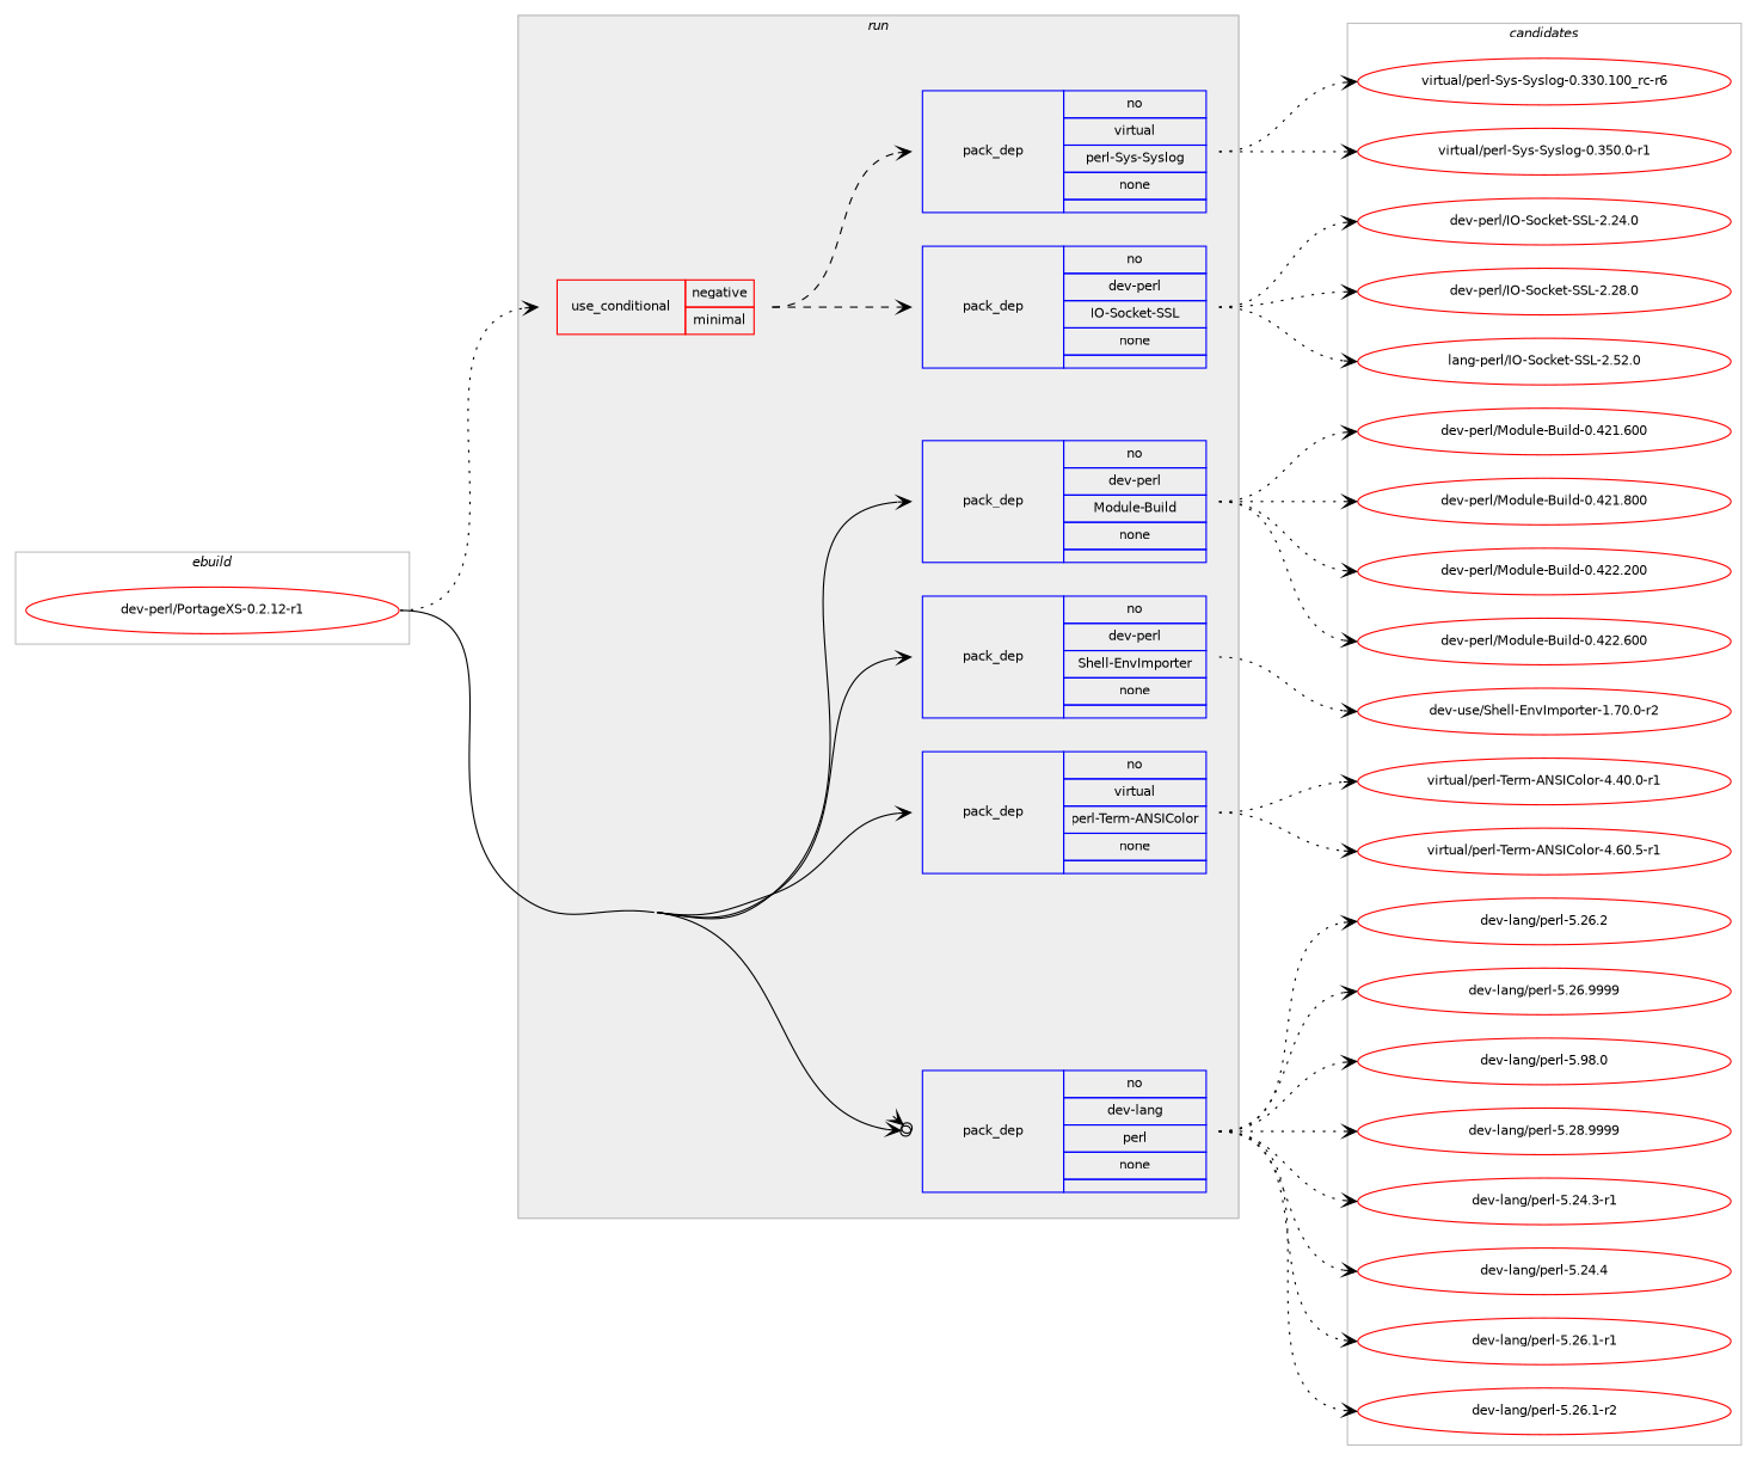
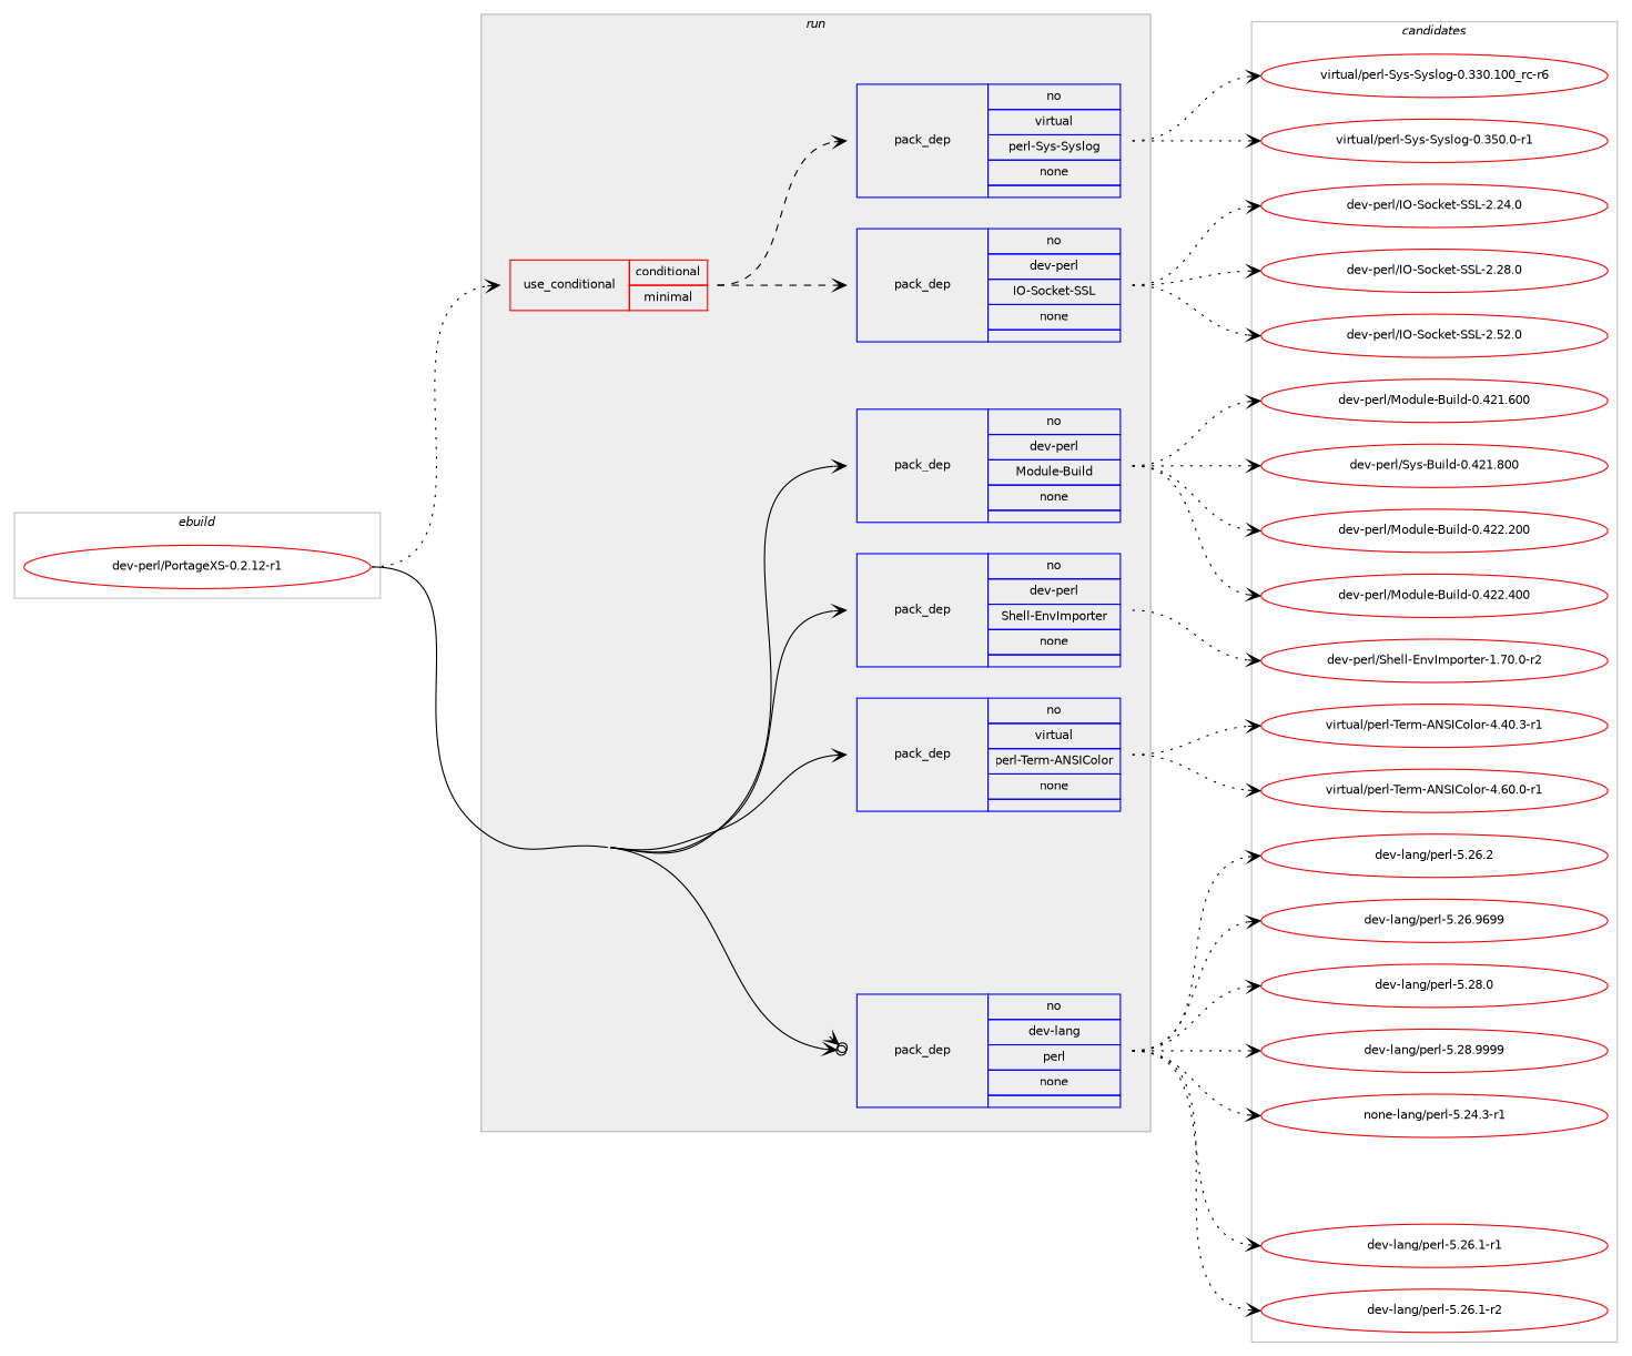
  digraph {
    compound=true
    concentrate=true
    fontname=Helvetica
    fontsize=10
    newrank=true
    rankdir=LR
    ranksep=1.5
    node [color=red fontname=Helvetica fontsize=10]
    edge [arrowhead=vee headport=w style=dotted tailport=e weight=100]
    n1 [label="dev-perl/PortageXS-0.2.12-r1" width=4]
    n2 [color=blue label=<<TABLE BORDER="0" CELLBORDER="1" CELLSPACING="0" CELLPADDING="4" WIDTH="220"><TR><TD ROWSPAN="6" CELLPADDING="30">pack_dep</TD></TR><TR><TD WIDTH="110">no</TD></TR><TR><TD>dev-perl</TD></TR><TR><TD>IO-Socket-SSL</TD></TR><TR><TD>none</TD></TR><TR><TD></TD></TR></TABLE>> shape=none]
    n3 [color=blue label=<<TABLE BORDER="0" CELLBORDER="1" CELLSPACING="0" CELLPADDING="4" WIDTH="220"><TR><TD ROWSPAN="6" CELLPADDING="30">pack_dep</TD></TR><TR><TD WIDTH="110">no</TD></TR><TR><TD>virtual</TD></TR><TR><TD>perl-Sys-Syslog</TD></TR><TR><TD>none</TD></TR><TR><TD></TD></TR></TABLE>> shape=none]
-   n4 [label=<<TABLE BORDER="0" CELLBORDER="1" CELLSPACING="0" CELLPADDING="4"><TR><TD ROWSPAN="3" CELLPADDING="10">use_conditional</TD></TR><TR><TD>negative</TD></TR><TR><TD>minimal</TD></TR></TABLE>> shape=none]
+   n4 [label=<<TABLE BORDER="0" CELLBORDER="1" CELLSPACING="0" CELLPADDING="4"><TR><TD ROWSPAN="3" CELLPADDING="10">use_conditional</TD></TR><TR><TD>conditional</TD></TR><TR><TD>minimal</TD></TR></TABLE>> shape=none]
    n5 [color=blue label=<<TABLE BORDER="0" CELLBORDER="1" CELLSPACING="0" CELLPADDING="4" WIDTH="220"><TR><TD ROWSPAN="6" CELLPADDING="30">pack_dep</TD></TR><TR><TD WIDTH="110">no</TD></TR><TR><TD>dev-perl</TD></TR><TR><TD>Module-Build</TD></TR><TR><TD>none</TD></TR><TR><TD></TD></TR></TABLE>> shape=none]
    n6 [color=blue label=<<TABLE BORDER="0" CELLBORDER="1" CELLSPACING="0" CELLPADDING="4" WIDTH="220"><TR><TD ROWSPAN="6" CELLPADDING="30">pack_dep</TD></TR><TR><TD WIDTH="110">no</TD></TR><TR><TD>dev-perl</TD></TR><TR><TD>Shell-EnvImporter</TD></TR><TR><TD>none</TD></TR><TR><TD></TD></TR></TABLE>> shape=none]
    n7 [color=blue label=<<TABLE BORDER="0" CELLBORDER="1" CELLSPACING="0" CELLPADDING="4" WIDTH="220"><TR><TD ROWSPAN="6" CELLPADDING="30">pack_dep</TD></TR><TR><TD WIDTH="110">no</TD></TR><TR><TD>virtual</TD></TR><TR><TD>perl-Term-ANSIColor</TD></TR><TR><TD>none</TD></TR><TR><TD></TD></TR></TABLE>> shape=none]
    n8 [color=blue label=<<TABLE BORDER="0" CELLBORDER="1" CELLSPACING="0" CELLPADDING="4" WIDTH="220"><TR><TD ROWSPAN="6" CELLPADDING="30">pack_dep</TD></TR><TR><TD WIDTH="110">no</TD></TR><TR><TD>dev-lang</TD></TR><TR><TD>perl</TD></TR><TR><TD>none</TD></TR><TR><TD></TD></TR></TABLE>> shape=none]
    n9 [label="dev-perl/IO-Socket-SSL-2.24.0" width=4]
    n10 [label="dev-perl/IO-Socket-SSL-2.28.0" width=4]
-   n11 [label="lang-perl/IO-Socket-SSL-2.52.0" width=4]
+   n11 [label="dev-perl/IO-Socket-SSL-2.52.0" width=4]
    n12 [label="virtual/perl-Sys-Syslog-0.330.100_rc-r6" width=4]
    n13 [label="virtual/perl-Sys-Syslog-0.350.0-r1" width=4]
    n14 [label="dev-perl/Module-Build-0.421.600" width=4]
-   n15 [label="dev-perl/Module-Build-0.421.800" width=4]
+   n15 [label="dev-perl/Sys-Build-0.421.800" width=4]
    n16 [label="dev-perl/Module-Build-0.422.200" width=4]
-   n17 [label="dev-perl/Module-Build-0.422.600" width=4]
-   n18 [label="dev-use/Shell-EnvImporter-1.70.0-r2" width=4]
-   n19 [label="virtual/perl-Term-ANSIColor-4.40.0-r1" width=4]
-   n20 [label="virtual/perl-Term-ANSIColor-4.60.5-r1" width=4]
-   n21 [label="dev-lang/perl-5.24.3-r1" width=4]
-   n22 [label="dev-lang/perl-5.24.4" width=4]
+   n17 [label="dev-perl/Module-Build-0.422.400" width=4]
+   n18 [label="dev-perl/Shell-EnvImporter-1.70.0-r2" width=4]
+   n19 [label="virtual/perl-Term-ANSIColor-4.40.3-r1" width=4]
+   n20 [label="virtual/perl-Term-ANSIColor-4.60.0-r1" width=4]
+   n21 [label="none-lang/perl-5.24.3-r1" width=4]
    n23 [label="dev-lang/perl-5.26.1-r1" width=4]
    n24 [label="dev-lang/perl-5.26.1-r2" width=4]
    n25 [label="dev-lang/perl-5.26.2" width=4]
-   n26 [label="dev-lang/perl-5.26.9999" width=4]
-   n27 [label="dev-lang/perl-5.98.0" width=4]
+   n26 [label="dev-lang/perl-5.26.9699" width=4]
+   n27 [label="dev-lang/perl-5.28.0" width=4]
    n28 [label="dev-lang/perl-5.28.9999" width=4]
    subgraph cluster_1 {
      color=gray
      label=<<i>ebuild</i>>
      rank=same
      n1
    }
    subgraph cluster_2 {
      color=gray
      label=<<i>dependencies</i>>
      subgraph cluster_3 {
        color=gray
        fillcolor="#eeeeee"
        label=<<i>compile</i>>
        style=filled
        subgraph sub_4 {
          color=gray
          fillcolor="#eeeeee"
          label=<<i>compile</i>>
          style=filled
          n4
          subgraph sub_5 {
            color=gray
            fillcolor="#eeeeee"
            label=<<i>compile</i>>
            style=filled
            n2
          }
          subgraph sub_6 {
            color=gray
            fillcolor="#eeeeee"
            label=<<i>compile</i>>
            style=filled
            n3
          }
        }
        subgraph sub_7 {
          color=gray
          fillcolor="#eeeeee"
          label=<<i>compile</i>>
          style=filled
          n5
        }
        subgraph sub_8 {
          color=gray
          fillcolor="#eeeeee"
          label=<<i>compile</i>>
          style=filled
          n6
        }
        subgraph sub_9 {
          color=gray
          fillcolor="#eeeeee"
          label=<<i>compile</i>>
          style=filled
          n7
        }
      }
      subgraph cluster_10 {
        color=gray
        fillcolor="#eeeeee"
        label=<<i>compile and run</i>>
        style=filled
        subgraph sub_11 {
          color=gray
          fillcolor="#eeeeee"
          label=<<i>compile and run</i>>
          style=filled
          n8
        }
      }
      subgraph cluster_12 {
        color=gray
        fillcolor="#eeeeee"
        label=<<i>run</i>>
        style=filled
      }
    }
    subgraph cluster_13 {
      color=gray
      label=<<i>candidates</i>>
      rank=same
      subgraph sub_14 {
        color=black
        label=<<i>candidates</i>>
        nodesep=1
        rank=same
        n9
        n10
        n11
      }
      subgraph sub_15 {
        color=black
        label=<<i>candidates</i>>
        nodesep=1
        rank=same
        n12
        n13
      }
      subgraph sub_16 {
        color=black
        label=<<i>candidates</i>>
        nodesep=1
        rank=same
        n14
        n15
        n16
        n17
      }
      subgraph sub_17 {
        color=black
        label=<<i>candidates</i>>
        nodesep=1
        rank=same
        n18
      }
      subgraph sub_18 {
        color=black
        label=<<i>candidates</i>>
        nodesep=1
        rank=same
        n19
        n20
      }
      subgraph sub_19 {
        color=black
        label=<<i>candidates</i>>
        nodesep=1
        rank=same
        n21
-       n22
        n23
        n24
        n25
        n26
        n27
        n28
      }
    }
    n1 -> n4 [weight=20]
    n1 -> n5 [style=solid weight=20]
    n1 -> n6 [style=solid weight=20]
    n1 -> n7 [style=solid weight=20]
    n1 -> n8 [arrowhead=odotvee style=solid weight=20]
    n2 -> n9
    n2 -> n10
    n2 -> n11
    n3 -> n12
    n3 -> n13
    n4 -> n2 [style=dashed weight=20]
    n4 -> n3 [style=dashed weight=20]
    n5 -> n14
    n5 -> n15
    n5 -> n16
    n5 -> n17
    n6 -> n18
    n7 -> n19
    n7 -> n20
    n8 -> n21
-   n8 -> n22
    n8 -> n23
    n8 -> n24
    n8 -> n25
    n8 -> n26
    n8 -> n27
    n8 -> n28
  }
